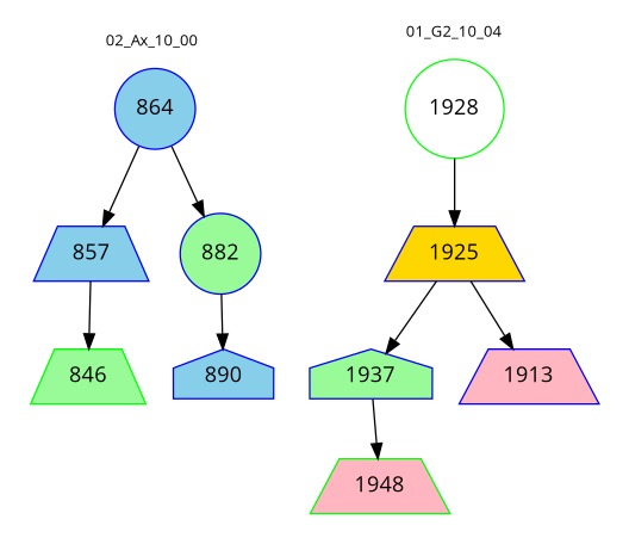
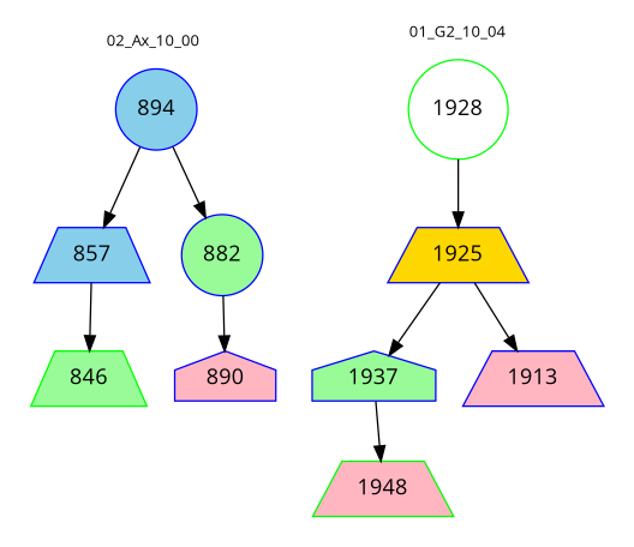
  digraph {
    fontname="Open Sans"
    node [color=blue fillcolor=skyblue fontname="Open Sans" shape=trapezium style=filled]
    edge [color=black fontname="Open Sans"]
-   n1 [label=864 shape=circle]
+   n1 [label=894 shape=circle]
    n2 [label=857]
    n3 [fillcolor=palegreen label=882 shape=circle]
    n4 [color=green fillcolor=palegreen label=846]
-   n5 [label=890 shape=house]
+   n5 [fillcolor=lightpink label=890 shape=house]
    n6 [color=green fillcolor=white label=1928 shape=circle]
    n7 [fillcolor=gold label=1925]
    n8 [fillcolor=palegreen label=1937 shape=house]
    n9 [fillcolor=lightpink label=1913]
    n10 [color=green fillcolor=lightpink label=1948]
    subgraph cluster_1 {
      color=white
      fontsize=10
      label="02_Ax_10_00"
      n1
      n2
      n3
      n4
      n5
    }
    subgraph cluster_2 {
      color=white
      fontsize=10
      label="01_G2_10_04"
      n6
      n7
      n8
      n9
      n10
    }
    n1 -> n2
    n1 -> n3
    n2 -> n4
    n3 -> n5
    n6 -> n7
    n7 -> n8
    n7 -> n9
    n8 -> n10
  }
